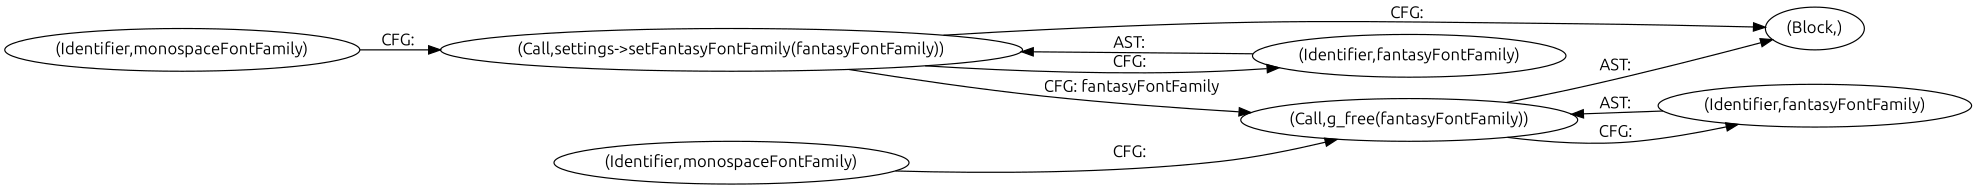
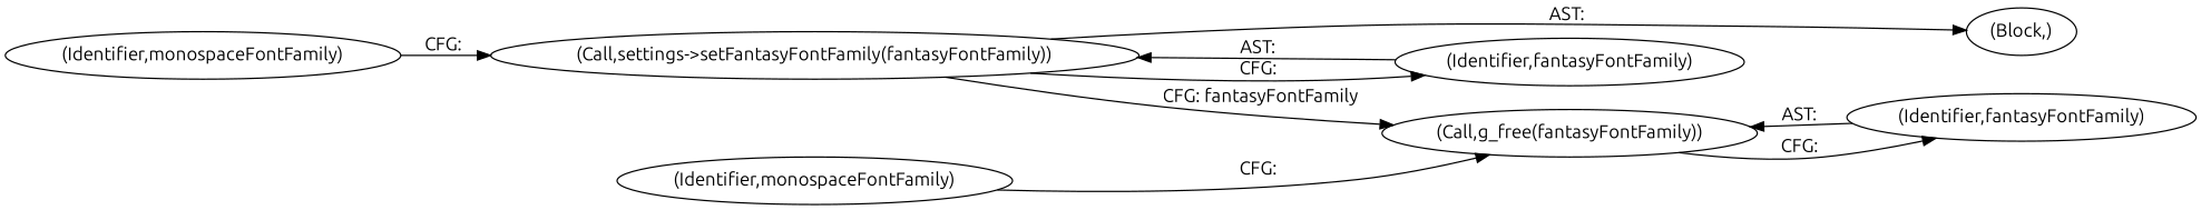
  digraph {
    fontname=Ubuntu
    rankdir=LR
    node [fontname=Ubuntu]
    edge [fontname=Ubuntu]
    n1 [label="(Call,settings->setFantasyFontFamily(fantasyFontFamily))"]
    n2 [label="(Call,g_free(fantasyFontFamily))"]
    n3 [label="(Identifier,fantasyFontFamily)"]
    n4 [label="(Block,)"]
    n5 [label="(Identifier,fantasyFontFamily)"]
    n6 [label="(Identifier,monospaceFontFamily)"]
    n7 [label="(Identifier,monospaceFontFamily)"]
    n1 -> n2 [label="CFG: fantasyFontFamily"]
    n1 -> n3 [label="CFG: "]
-   n1 -> n4 [label="CFG: "]
-   n2 -> n4 [label="AST: "]
+   n1 -> n4 [label="AST: "]
    n2 -> n5 [label="CFG: "]
    n3 -> n1 [label="AST: "]
    n5 -> n2 [label="AST: "]
    n6 -> n1 [label="CFG: "]
    n7 -> n2 [label="CFG: "]
  }
